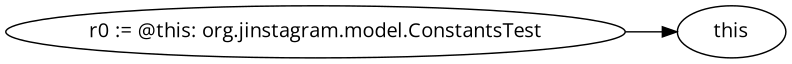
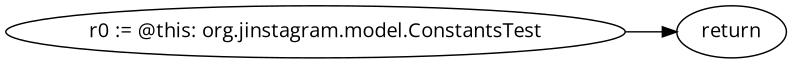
  digraph {
    rankdir=LR
    fontname="Open Sans"
    node [fontname="Open Sans"]
    "r0 := @this: org.jinstagram.model.ConstantsTest"
-   return [label=this]
+   return
    "r0 := @this: org.jinstagram.model.ConstantsTest" -> return [fontname="Open Sans"]
  }
